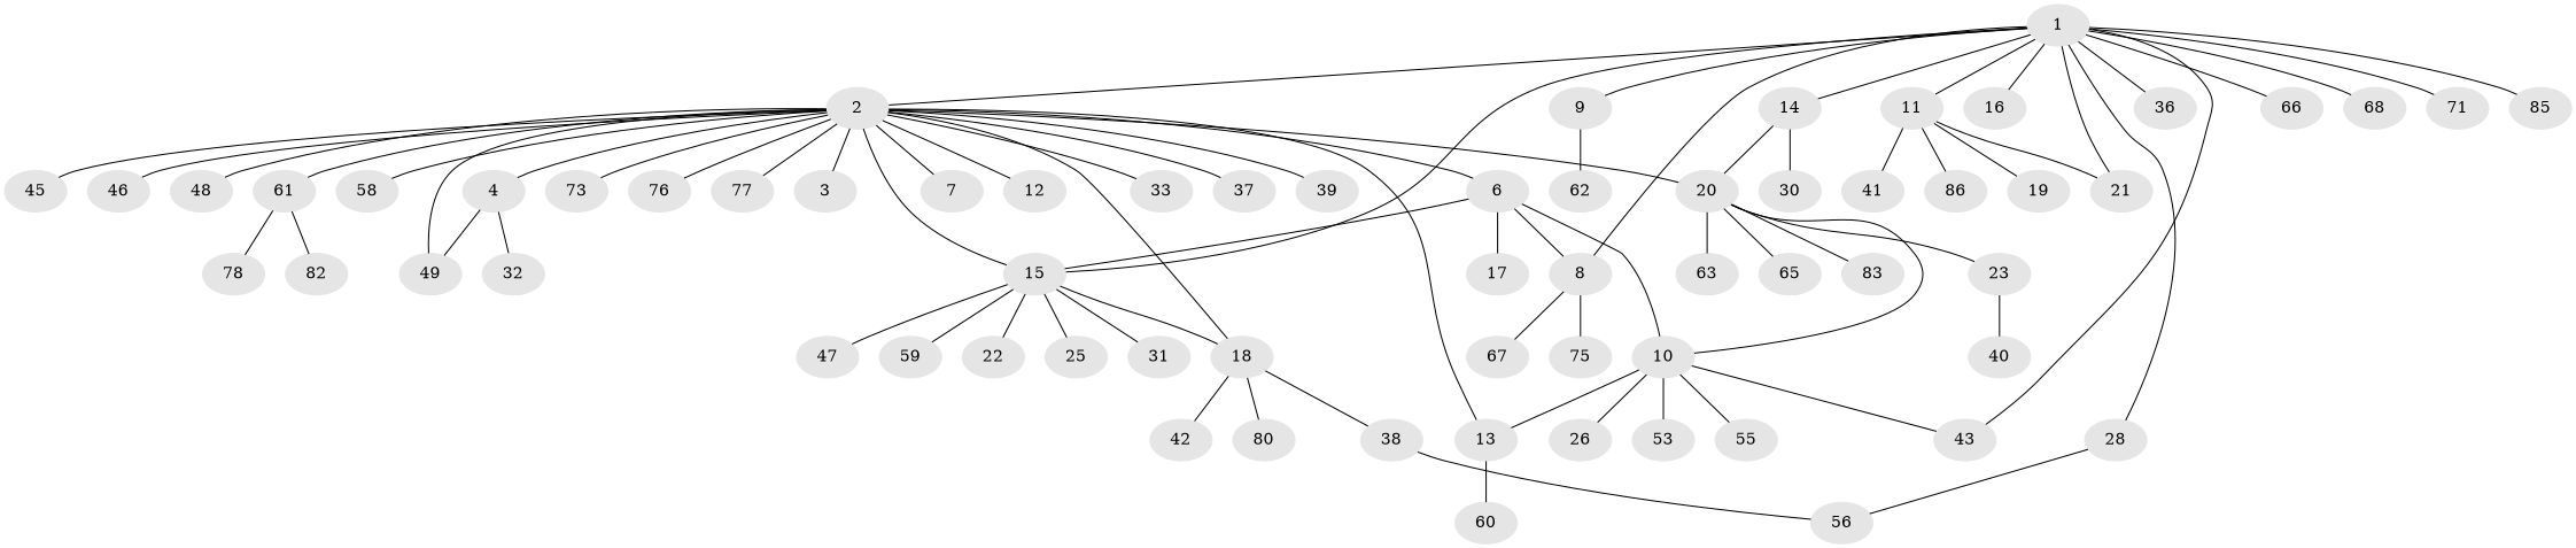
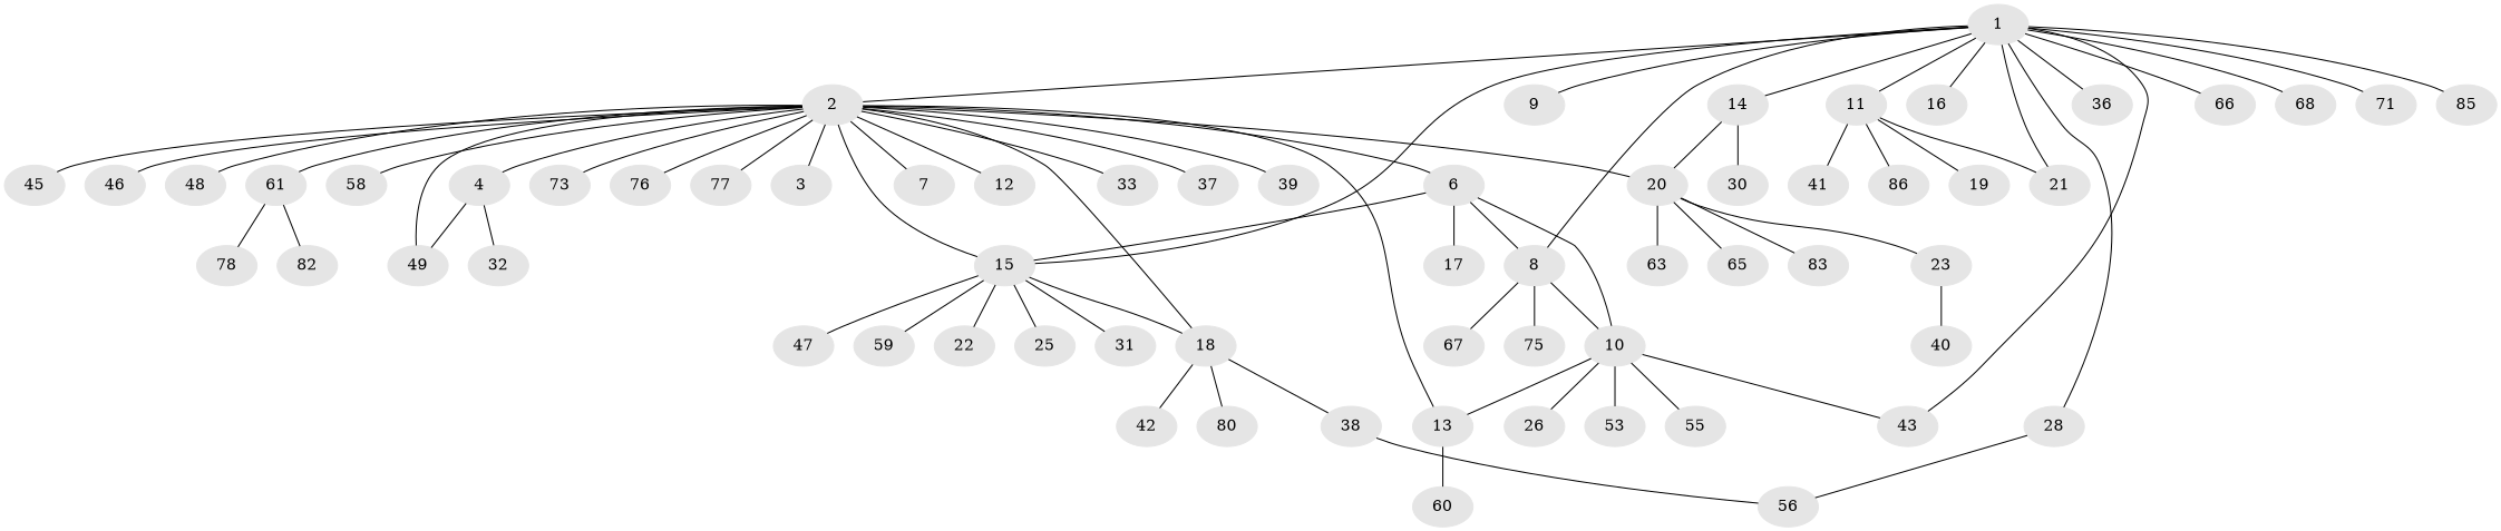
  graph {
    node [color=gray90 style=filled]
    1 [super="+34"]
    2 [super="+7"]
    8 [super="+50"]
    9 [super="+44"]
    11 [super="+35"]
    14 [super="+24"]
    15 [super="+72"]
    16
    21
    28
    36 [super="+54"]
    43 [super="+57"]
    66
    68
    71
    85
    3
    4 [super="+52"]
    n19 [label=7]
    6 [super="+84"]
    12
    13 [super="+87"]
    18 [super="+64"]
    20 [super="+29"]
    33
    37
    39
    45
    46
    48
    49
    58
    61 [super="+74"]
    73
    76 [super="+79"]
    77
    10 [super="+27"]
    67
    75
-   62
    19
    41
    86
    30
    22 [super="+51"]
    25
    31
    47
    59
    56 [super="+81"]
    32
    17
    60
    38
    42
    80
    23 [super="+70"]
    63
    65
    83
    78
    82
    26
    53
    55
    40
    1 -- 2
    1 -- 8
    1 -- 9
    1 -- 11
    1 -- 14
    1 -- 15
    1 -- 16
    1 -- 21
    1 -- 28
    1 -- 36
    1 -- 43
    1 -- 66
    1 -- 68
    1 -- 71
    1 -- 85
    2 -- 15
    2 -- 3
    2 -- 4
    2 -- n19
    2 -- 6
    2 -- 12
    2 -- 13
    2 -- 18
    2 -- 20
    2 -- 33
    2 -- 37
    2 -- 39
    2 -- 45
    2 -- 46
    2 -- 48
    2 -- 49
    2 -- 58
    2 -- 61
    2 -- 73
    2 -- 76
    2 -- 77
-   20 -- 10
+   8 -- 10
    8 -- 67
    8 -- 75
-   9 -- 62
    11 -- 21
    11 -- 19
    11 -- 41
    11 -- 86
    14 -- 20
    14 -- 30
    15 -- 18
    15 -- 22
    15 -- 25
    15 -- 31
    15 -- 47
    15 -- 59
    28 -- 56
    4 -- 49
    4 -- 32
    6 -- 8
    6 -- 15
    6 -- 10
    6 -- 17
    13 -- 60
    18 -- 38
    18 -- 42
    18 -- 80
    20 -- 23
    20 -- 63
    20 -- 65
    20 -- 83
    61 -- 78
    61 -- 82
    10 -- 43
    10 -- 13
    10 -- 26
    10 -- 53
    10 -- 55
    38 -- 56
    23 -- 40
  }
